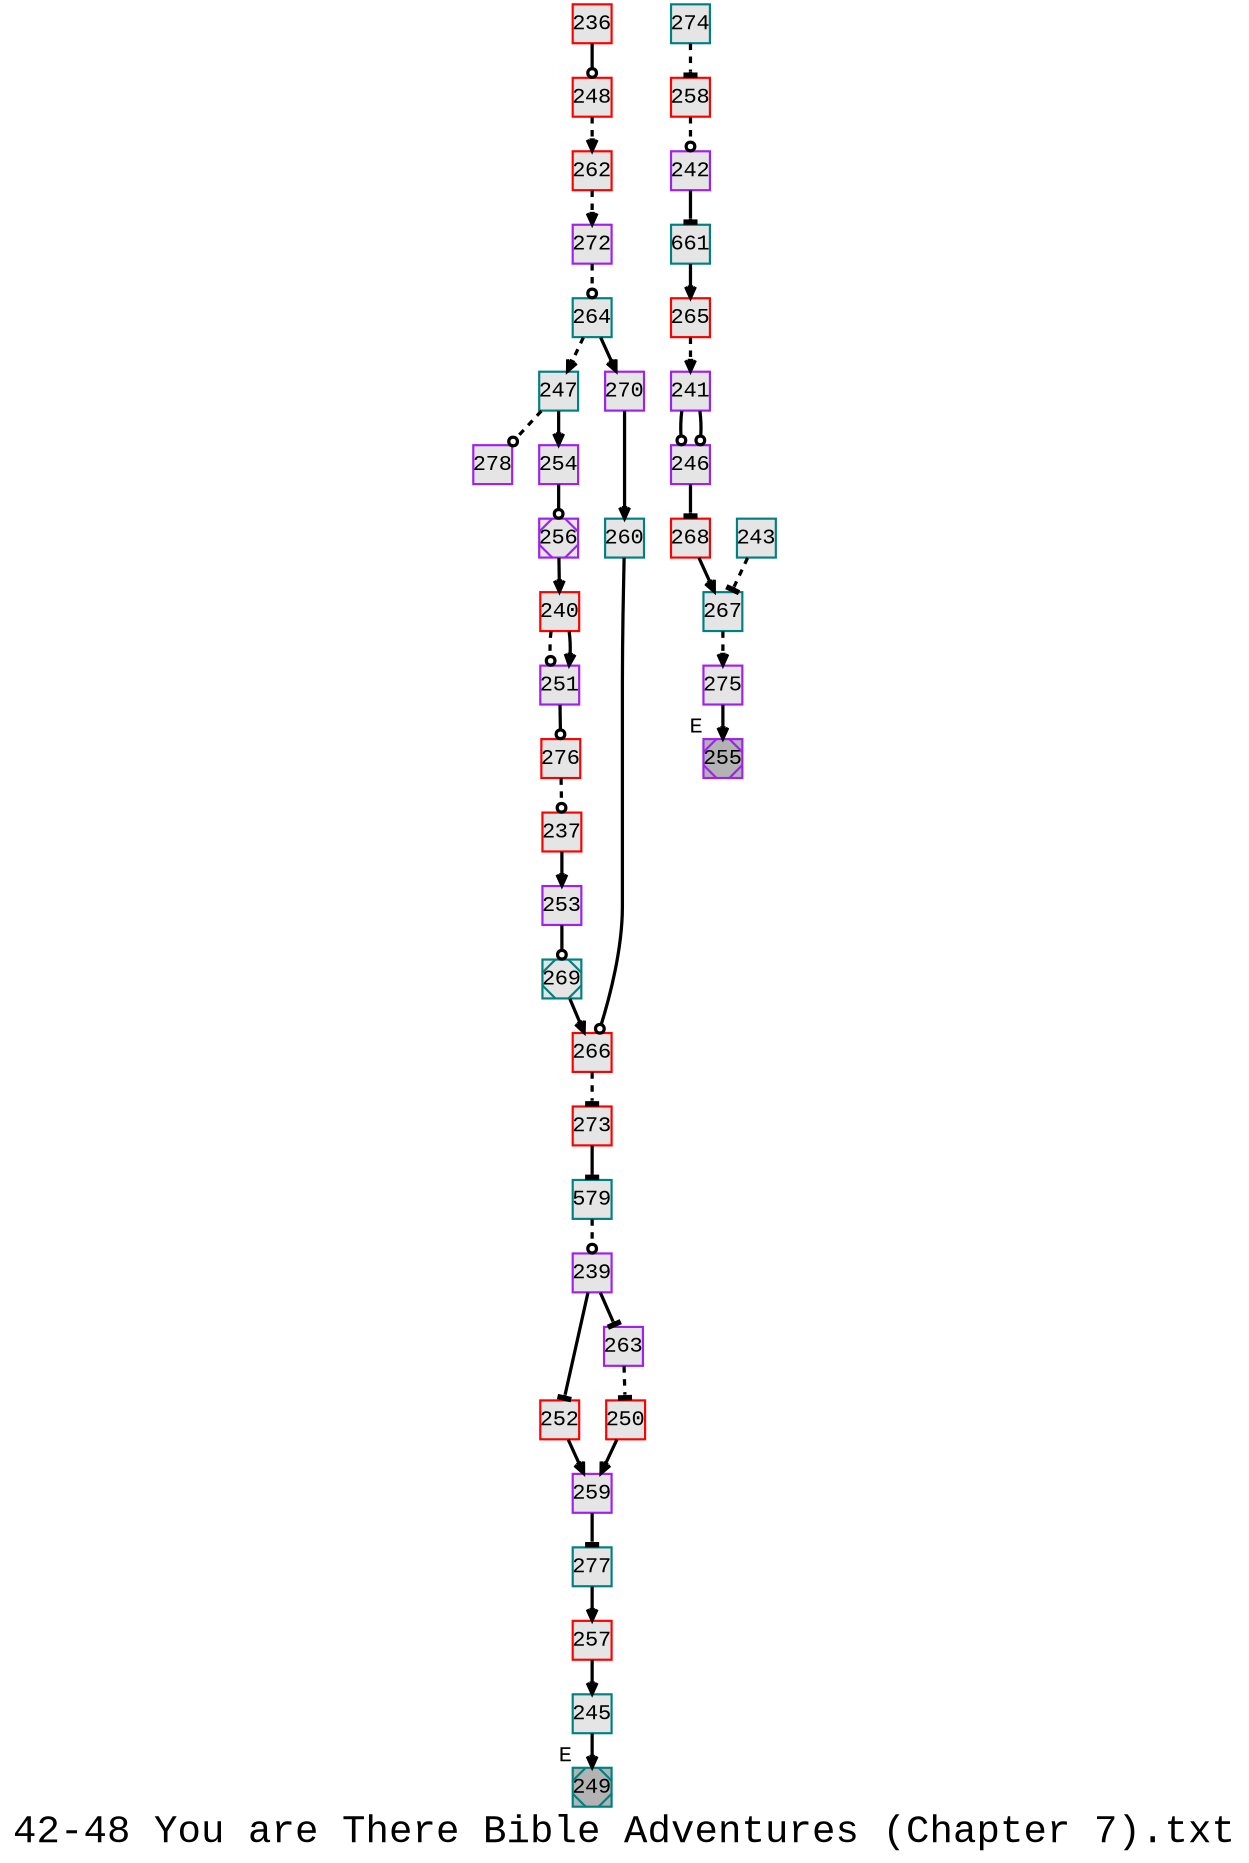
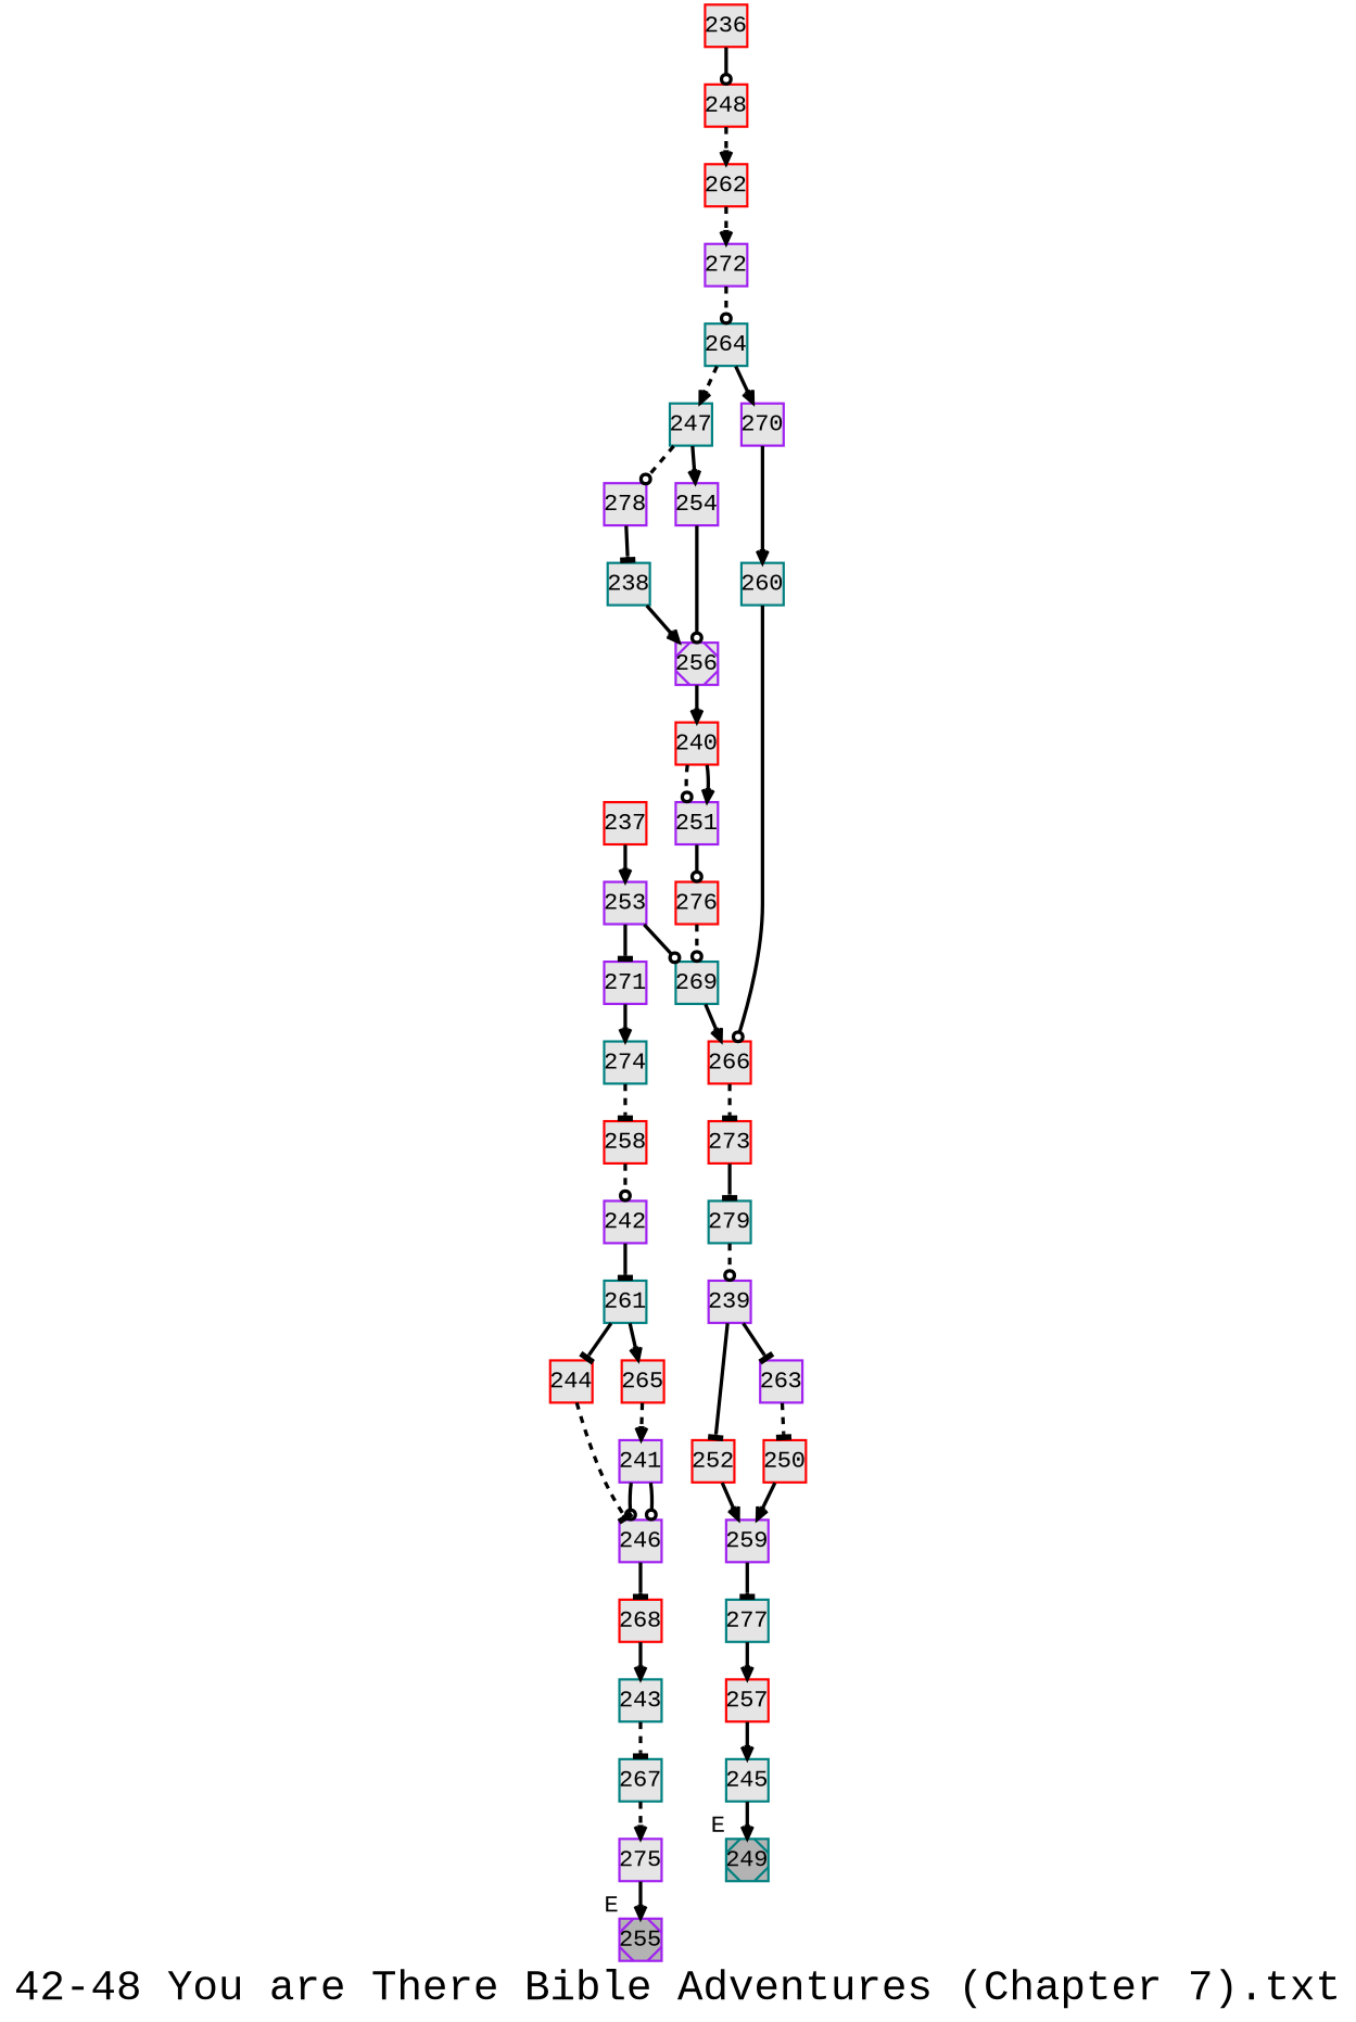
  digraph {
    fontname="Liberation Mono"
    fontsize=36
    label="42-48 You are There Bible Adventures (Chapter 7).txt"
    nodesep=0.35
    ordering=out
    rankdir=TB
    ranksep=0.45
    node [color=purple fillcolor=grey90 fixedsize=true fontname="Liberation Mono" fontsize=20 labelfloat=true margin="0,0" penwidth=2 regular=true shape=rect style=filled]
    edge [arrowhead=vee fontname="Liberation Mono" fontsize=12 labelfloat=true penwidth=3 style=bold]
    236 [color=red]
    248 [color=red]
    262 [color=red]
    272
    237 [color=red]
    253
-   269 [color=teal shape=Msquare]
+   271
+   269 [color=teal]
    274 [color=teal]
    266 [color=red]
+   238 [color=teal]
    256 [shape=Msquare]
    240 [color=red]
    251
    252 [color=red]
    239
    263
    259
    250 [color=red]
    277 [color=teal]
    276 [color=red]
    241
    246
    268 [color=red]
    243 [color=teal]
-   261 [color=teal label=661]
+   261 [color=teal]
    242
+   244 [color=red]
    265 [color=red]
    267 [color=teal]
    275
    255 [fillcolor=grey70 shape=Msquare xlabel=E]
    249 [color=teal fillcolor=grey70 shape=Msquare xlabel=E]
    245 [color=teal]
    247 [color=teal]
    278
    254
    260 [color=teal]
    270
    264 [color=teal]
    257 [color=red]
    258 [color=red]
    273 [color=red]
-   279 [color=teal label=579]
+   279 [color=teal]
    236 -> 248 [arrowhead=odot]
    248 -> 262 [style=dashed]
    262 -> 272 [style=dashed]
    272 -> 264 [arrowhead=odot style=dashed]
    237 -> 253 [style=solid]
+   253 -> 271 [arrowhead=tee style=solid]
    253 -> 269 [arrowhead=odot style=solid]
+   271 -> 274 [style=solid]
    269 -> 266
    274 -> 258 [arrowhead=tee style=dashed]
    266 -> 273 [arrowhead=tee style=dashed]
+   238 -> 256 [style=solid]
    256 -> 240
    240 -> 251 [arrowhead=odot style=dashed]
    240 -> 251 [style=solid]
    251 -> 276 [arrowhead=odot]
    252 -> 259
    239 -> 252 [arrowhead=tee]
    239 -> 263 [arrowhead=tee style=solid]
    263 -> 250 [arrowhead=tee style=dashed]
    259 -> 277 [arrowhead=tee style=solid]
    250 -> 259 [style=solid]
    277 -> 257
-   276 -> 237 [arrowhead=odot style=dashed]
+   276 -> 269 [arrowhead=odot style=dashed]
    241 -> 246 [arrowhead=odot]
    241 -> 246 [arrowhead=odot style=solid]
    246 -> 268 [arrowhead=tee]
-   268 -> 267 [style=solid]
+   268 -> 243 [style=solid]
    243 -> 267 [arrowhead=tee style=dashed]
+   261 -> 244 [arrowhead=tee style=solid]
    261 -> 265
    242 -> 261 [arrowhead=tee style=solid]
+   244 -> 246 [arrowhead=tee style=dashed]
    265 -> 241 [style=dashed]
    267 -> 275 [style=dashed]
    275 -> 255
    245 -> 249
    247 -> 278 [arrowhead=odot style=dashed]
    247 -> 254
+   278 -> 238 [arrowhead=tee]
    254 -> 256 [arrowhead=odot style=solid]
    260 -> 266 [arrowhead=odot]
    270 -> 260 [style=solid]
    264 -> 247 [style=dashed]
    264 -> 270
    257 -> 245
    258 -> 242 [arrowhead=odot style=dashed]
    273 -> 279 [arrowhead=tee]
    279 -> 239 [arrowhead=odot style=dashed]
  }
